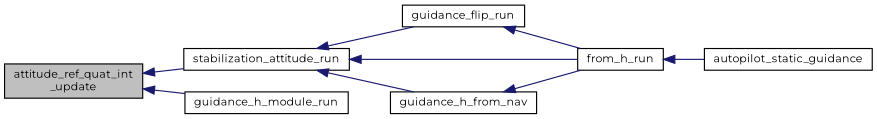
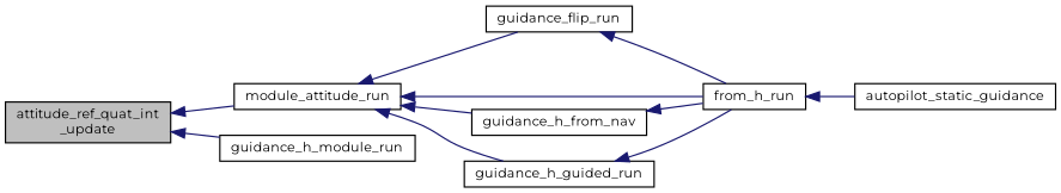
  digraph {
    fontname=Montserrat
    rankdir=LR
    node [color=black fillcolor=white fontname=Montserrat fontsize=10 shape=record style=filled]
    edge [color=midnightblue dir=back fontname=Montserrat fontsize=10 labelfontname=FreeSans labelfontsize=10 style=solid]
    n1 [fillcolor=grey75 fontcolor=black height=0.2 label="attitude_ref_quat_int\l_update" width=0.4]
-   n2 [height=0.2 label=stabilization_attitude_run width=0.4]
+   n2 [height=0.2 label=module_attitude_run width=0.4]
    n3 [height=0.2 label=guidance_h_module_run width=0.4]
    n4 [height=0.2 label=guidance_flip_run width=0.4]
    n5 [height=0.2 label=from_h_run width=0.4]
    n6 [height=0.2 label=guidance_h_from_nav width=0.4]
+   n7 [height=0.2 label=guidance_h_guided_run width=0.4]
    n8 [height=0.2 label=autopilot_static_guidance width=0.4]
    n1 -> n2
    n1 -> n3
    n2 -> n4
    n2 -> n5
    n2 -> n6
+   n2 -> n7
    n4 -> n5
    n5 -> n8
    n6 -> n5
+   n7 -> n5
  }
